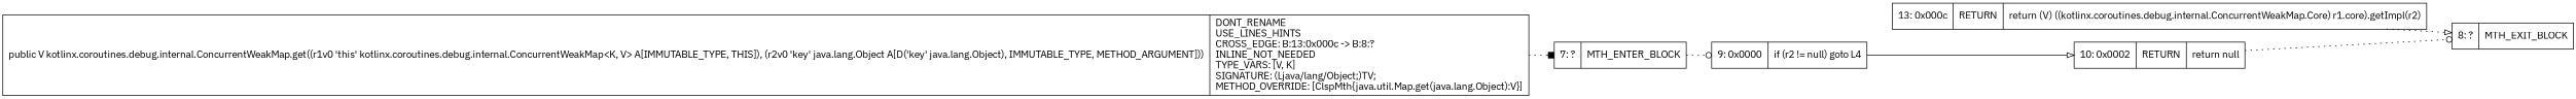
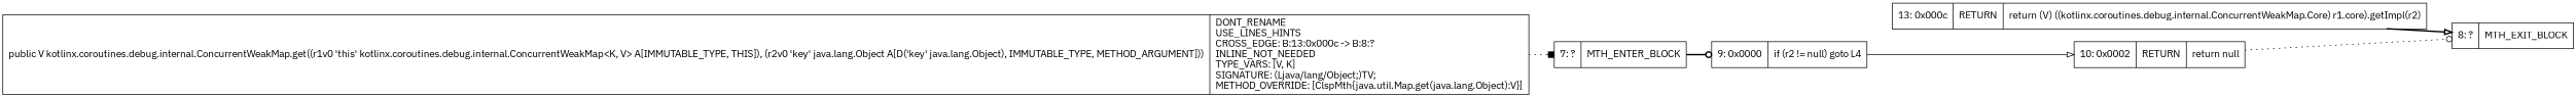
  digraph {
    fontname="IBM Plex Sans"
    rankdir=LR
    node [fontname="IBM Plex Sans" shape=record]
    edge [arrowhead=odot fontname="IBM Plex Sans" style=bold]
    n1 [label="{7\:\ ?|MTH_ENTER_BLOCK\l}"]
    n2 [label="{9\:\ 0x0000|if (r2 != null) goto L4\l}"]
    n3 [label="{10\:\ 0x0002|RETURN\l|return null\l}"]
    n4 [label="{8\:\ ?|MTH_EXIT_BLOCK\l}"]
    n5 [label="{13\:\ 0x000c|RETURN\l|return (V) ((kotlinx.coroutines.debug.internal.ConcurrentWeakMap.Core) r1.core).getImpl(r2)\l}"]
    n6 [label="{public V kotlinx.coroutines.debug.internal.ConcurrentWeakMap.get((r1v0 'this' kotlinx.coroutines.debug.internal.ConcurrentWeakMap\<K, V\> A[IMMUTABLE_TYPE, THIS]), (r2v0 'key' java.lang.Object A[D('key' java.lang.Object), IMMUTABLE_TYPE, METHOD_ARGUMENT]))  | DONT_RENAME\lUSE_LINES_HINTS\lCROSS_EDGE: B:13:0x000c \-\> B:8:?\lINLINE_NOT_NEEDED\lTYPE_VARS: [V, K]\lSIGNATURE: (Ljava\/lang\/Object;)TV;\lMETHOD_OVERRIDE: [ClspMth\{java.util.Map.get(java.lang.Object):V\}]\l}"]
-   n1 -> n2 [style=dotted]
+   n1 -> n2
    n2 -> n3 [arrowhead=onormal style=solid]
    n3 -> n4 [style=dotted]
-   n5 -> n4 [arrowhead=onormal style=dotted]
+   n5 -> n4 [arrowhead=onormal]
    n6 -> n1 [arrowhead=box style=dotted]
  }
